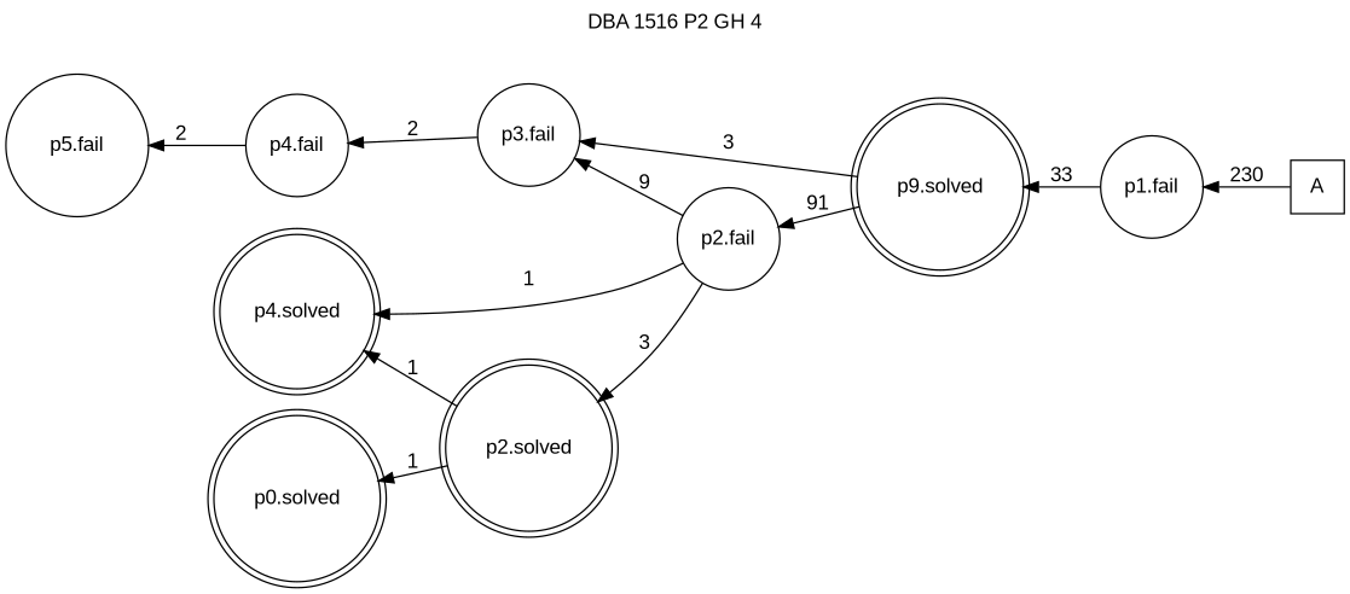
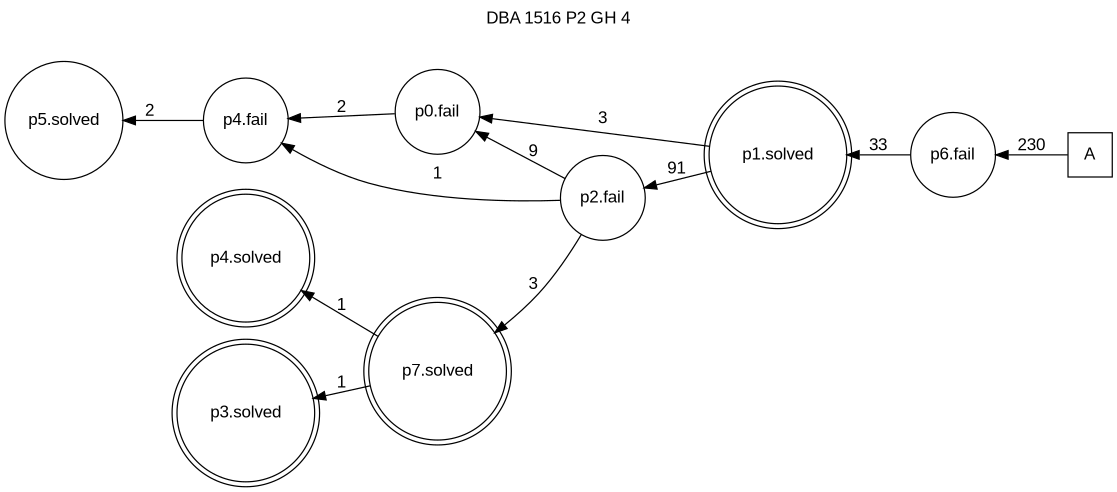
  digraph {
    fontname="Liberation Sans"
    label=" DBA 1516 P2 GH 4 "
    labelloc=tl
    rankdir=RL
    node [fontname="Liberation Sans" shape=circle]
    edge [fontname="Liberation Sans"]
    n1 [label=A shape=square]
-   n2 [label="p1.fail"]
-   n3 [label="p9.solved" shape=doublecircle]
+   n2 [label="p6.fail"]
+   n3 [label="p1.solved" shape=doublecircle]
    n4 [label="p2.fail"]
-   n5 [label="p3.fail"]
+   n5 [label="p0.fail"]
    n6 [label="p4.fail"]
-   n7 [label="p2.solved" shape=doublecircle]
-   n8 [label="p5.fail"]
-   n9 [label="p0.solved" shape=doublecircle]
+   n7 [label="p7.solved" shape=doublecircle]
+   n8 [label="p5.solved"]
+   n9 [label="p3.solved" shape=doublecircle]
    n10 [label="p4.solved" shape=doublecircle]
    n1 -> n2 [label=230]
    n2 -> n3 [label=33]
    n3 -> n4 [label=91]
    n3 -> n5 [label=3]
    n4 -> n5 [label=9]
-   n4 -> n10 [label=1]
+   n4 -> n6 [label=1]
    n4 -> n7 [label=3]
    n5 -> n6 [label=2]
    n6 -> n8 [label=2]
    n7 -> n9 [label=1]
    n7 -> n10 [label=1]
  }
